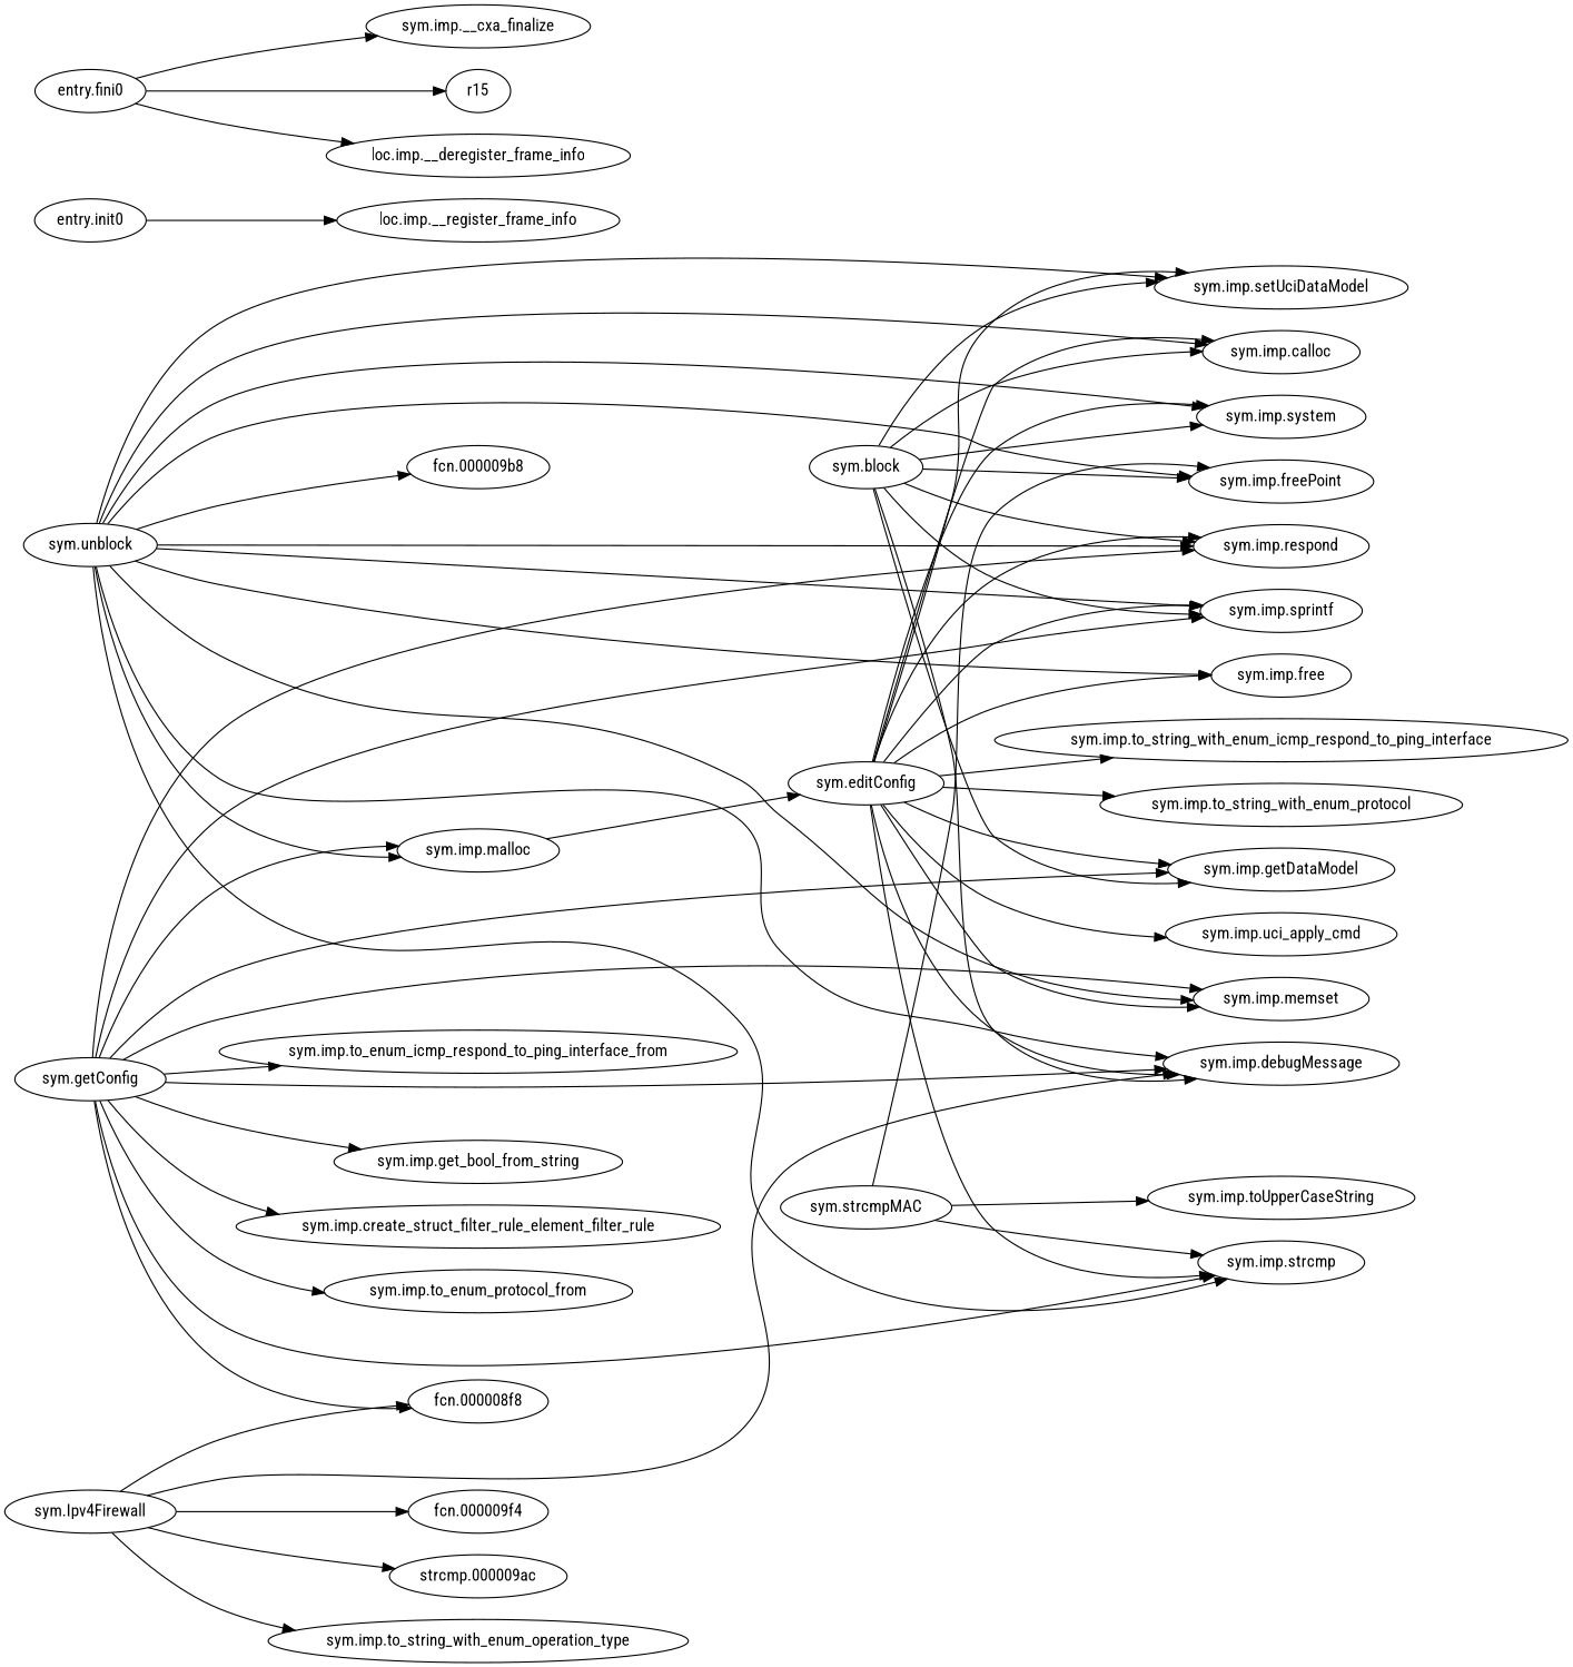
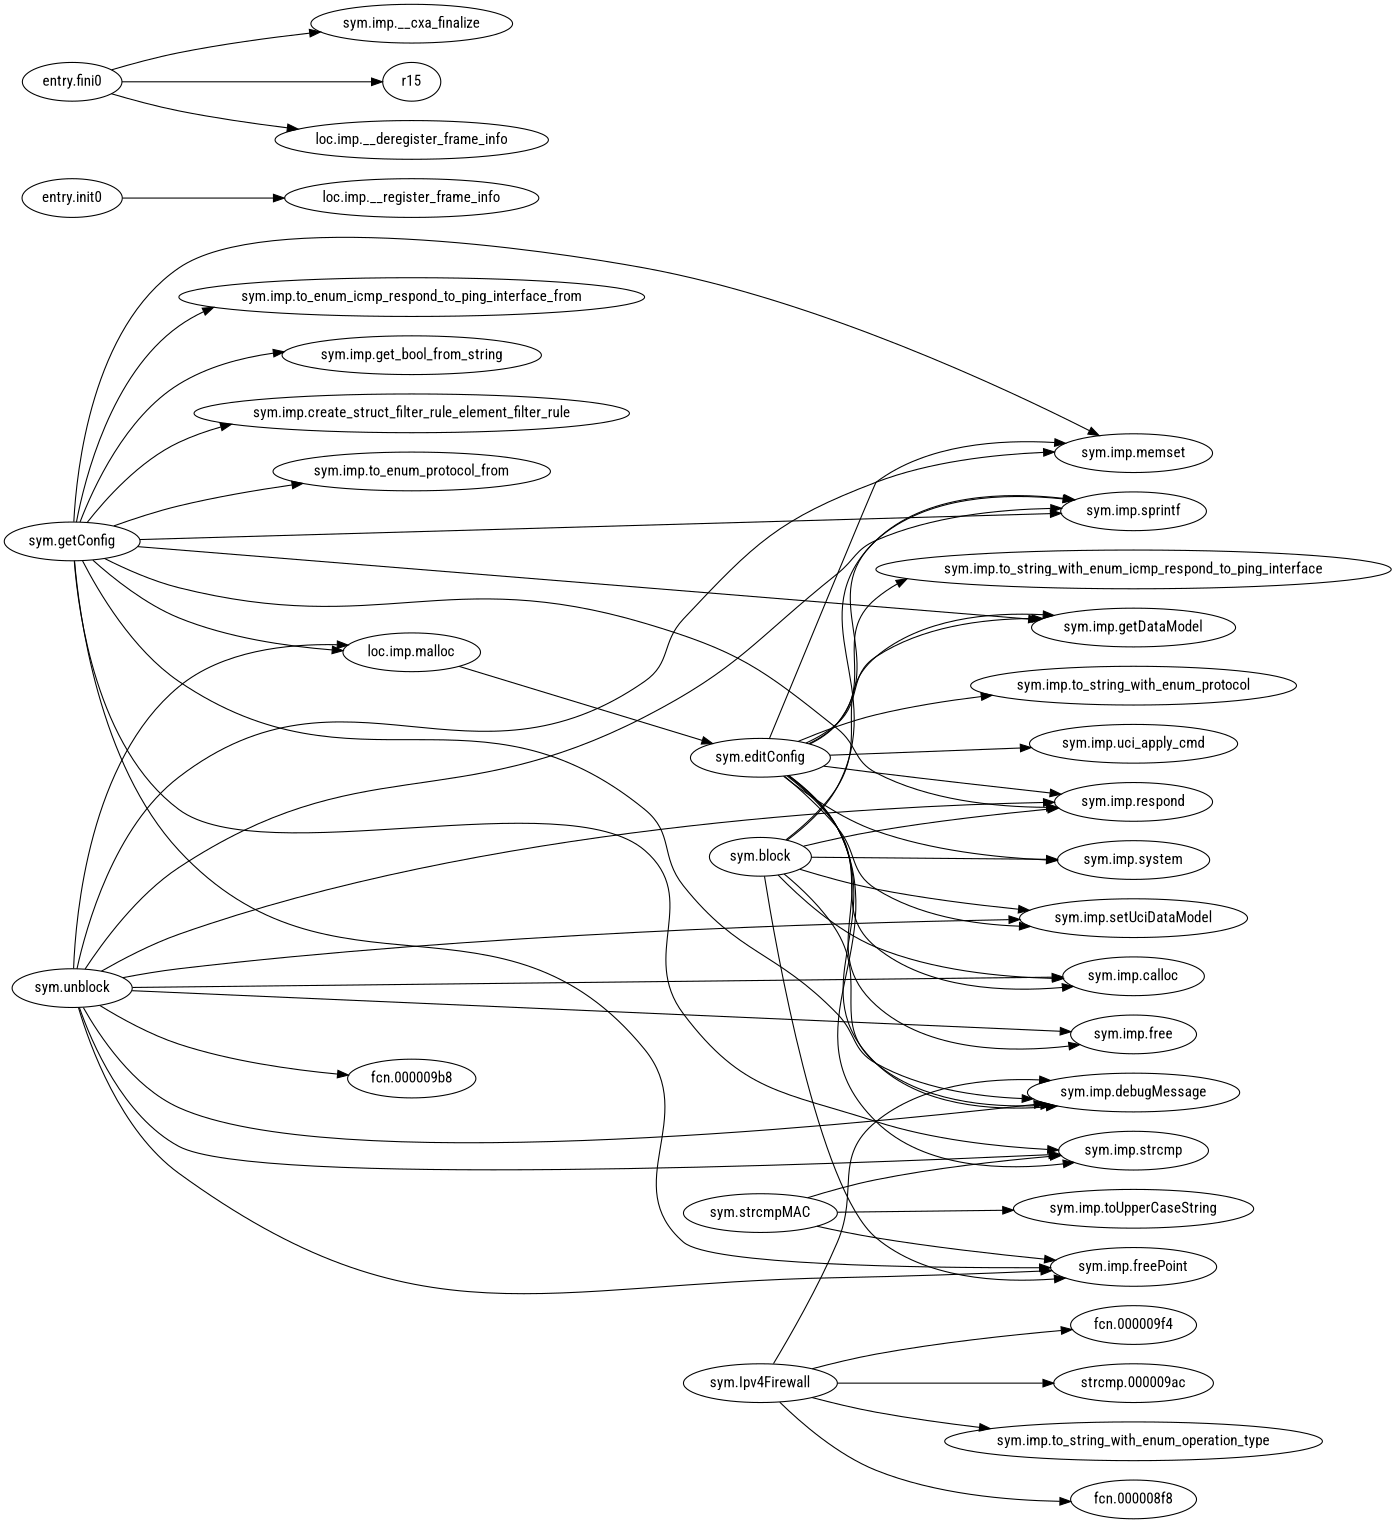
  digraph {
    fontname="Roboto Condensed"
    rankdir=LR
    node [fontname="Roboto Condensed"]
    edge [fontname="Roboto Condensed"]
    n1 [label="sym.editConfig"]
    n2 [label="sym.imp.debugMessage"]
    n3 [label="sym.imp.to_string_with_enum_icmp_respond_to_ping_interface"]
    n4 [label="sym.imp.setUciDataModel"]
    n5 [label="sym.imp.calloc"]
    n6 [label="sym.imp.getDataModel"]
    n7 [label="sym.imp.free"]
    n8 [label="sym.imp.sprintf"]
    n9 [label="sym.imp.system"]
    n10 [label="sym.imp.respond"]
    n11 [label="sym.imp.to_string_with_enum_protocol"]
    n12 [label="sym.imp.memset"]
    n13 [label="sym.imp.strcmp"]
    n14 [label="sym.imp.uci_apply_cmd"]
-   n15 [label="sym.imp.malloc"]
+   n15 [label="loc.imp.malloc"]
    n16 [label="sym.getConfig"]
    n17 [label="sym.imp.to_enum_icmp_respond_to_ping_interface_from"]
    n18 [label="sym.imp.get_bool_from_string"]
    n19 [label="sym.imp.create_struct_filter_rule_element_filter_rule"]
    n20 [label="sym.imp.to_enum_protocol_from"]
    n21 [label="sym.imp.freePoint"]
    n22 [label="sym.Ipv4Firewall"]
    n23 [label="sym.imp.to_string_with_enum_operation_type"]
    n24 [label="fcn.000008f8"]
    n25 [label="fcn.000009f4"]
    n26 [label="strcmp.000009ac"]
    n27 [label="sym.block"]
    n28 [label="sym.strcmpMAC"]
    n29 [label="sym.imp.toUpperCaseString"]
    n30 [label="sym.unblock"]
    n31 [label="fcn.000009b8"]
    n32 [label="entry.init0"]
    n33 [label="loc.imp.__register_frame_info"]
    n34 [label="entry.fini0"]
    n35 [label="sym.imp.__cxa_finalize"]
    n36 [label=r15]
    n37 [label="loc.imp.__deregister_frame_info"]
    n1 -> n2
    n1 -> n3
    n1 -> n4
    n1 -> n5
    n1 -> n6
    n1 -> n7
    n1 -> n8
    n1 -> n9
    n1 -> n10
    n1 -> n11
    n1 -> n12
    n1 -> n13
    n1 -> n14
    n15 -> n1
    n16 -> n2
    n16 -> n6
    n16 -> n8
    n16 -> n10
    n16 -> n12
    n16 -> n13
    n16 -> n15
    n16 -> n17
    n16 -> n18
    n16 -> n19
    n16 -> n20
-   n16 -> n24
+   n16 -> n21
    n22 -> n2
    n22 -> n23
    n22 -> n24
    n22 -> n25
    n22 -> n26
    n27 -> n2
    n27 -> n4
    n27 -> n5
    n27 -> n6
    n27 -> n8
    n27 -> n9
    n27 -> n10
    n27 -> n21
    n28 -> n13
    n28 -> n21
    n28 -> n29
    n30 -> n2
    n30 -> n4
    n30 -> n5
    n30 -> n7
    n30 -> n8
-   n30 -> n9
    n30 -> n10
    n30 -> n12
    n30 -> n13
    n30 -> n15
    n30 -> n21
    n30 -> n31
    n32 -> n33
    n34 -> n35
    n34 -> n36
    n34 -> n37
  }
